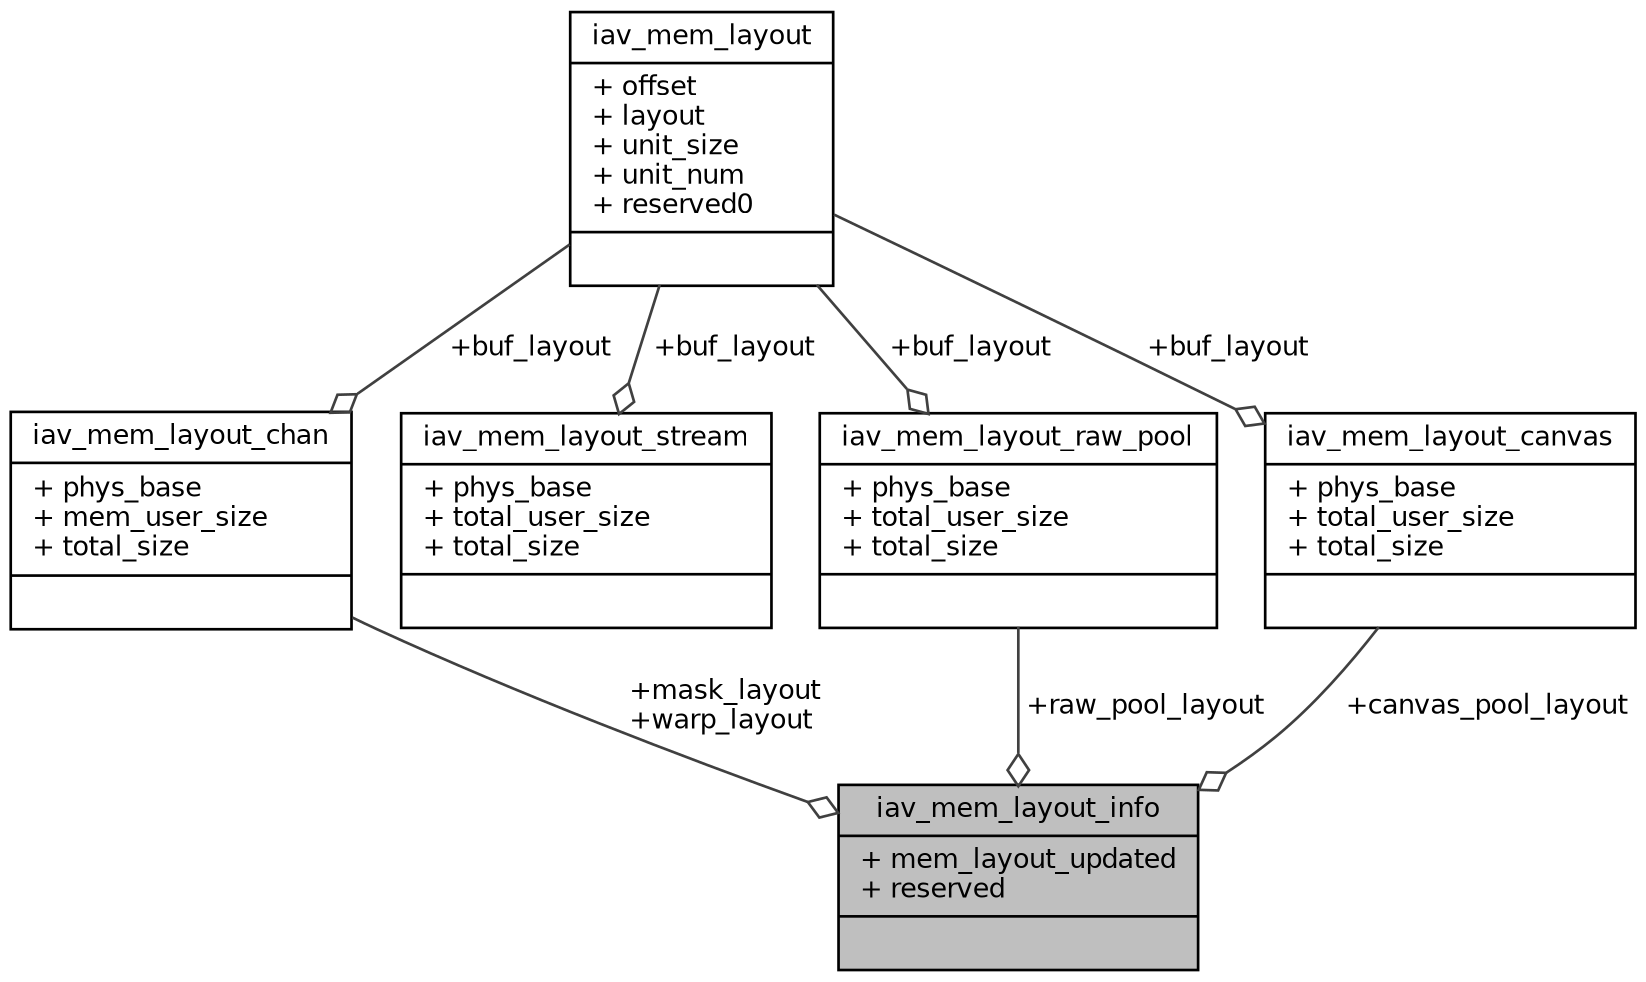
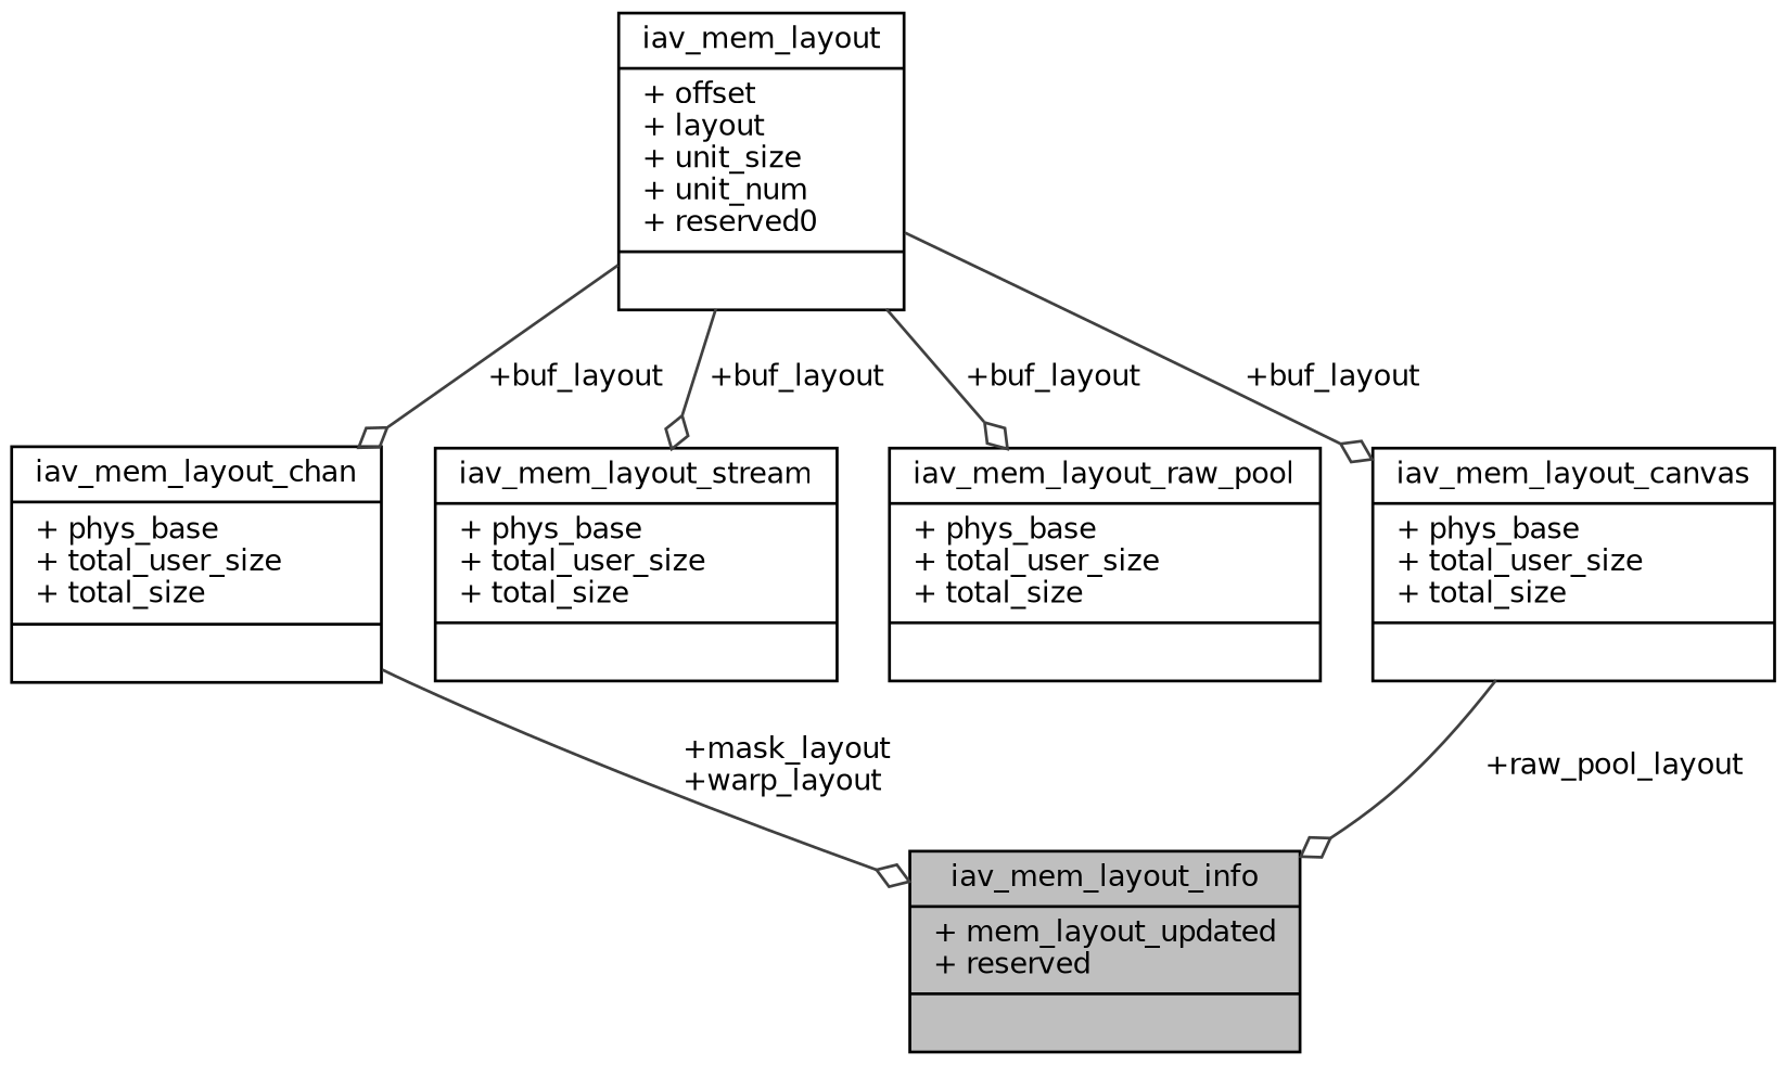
  digraph {
    node [color=black fontname=Helvetica fontsize=10 shape=record]
    edge [arrowhead=odiamond color=grey25 fontname=Helvetica fontsize=10 labelfontname=Helvetica labelfontsize=10 style=solid]
    n1 [fillcolor=grey75 fontcolor=black height=0.2 label="{iav_mem_layout_info\n|+ mem_layout_updated\l+ reserved\l|}" style=filled width=0.4]
-   n2 [height=0.2 label="{iav_mem_layout_chan\n|+ phys_base\l+ mem_user_size\l+ total_size\l|}" width=0.4]
+   n2 [height=0.2 label="{iav_mem_layout_chan\n|+ phys_base\l+ total_user_size\l+ total_size\l|}" width=0.4]
    n3 [height=0.2 label="{iav_mem_layout\n|+ offset\l+ layout\l+ unit_size\l+ unit_num\l+ reserved0\l|}" width=0.4]
    n4 [height=0.2 label="{iav_mem_layout_stream\n|+ phys_base\l+ total_user_size\l+ total_size\l|}" width=0.4]
    n5 [height=0.2 label="{iav_mem_layout_raw_pool\n|+ phys_base\l+ total_user_size\l+ total_size\l|}" width=0.4]
    n6 [height=0.2 label="{iav_mem_layout_canvas\n|+ phys_base\l+ total_user_size\l+ total_size\l|}" width=0.4]
    n2 -> n1 [label=" +mask_layout\n+warp_layout"]
    n3 -> n2 [label=" +buf_layout"]
    n3 -> n4 [label=" +buf_layout"]
    n3 -> n5 [label=" +buf_layout"]
    n3 -> n6 [label=" +buf_layout"]
-   n5 -> n1 [label=" +raw_pool_layout"]
-   n6 -> n1 [label=" +canvas_pool_layout"]
+   n6 -> n1 [label=" +raw_pool_layout"]
  }
